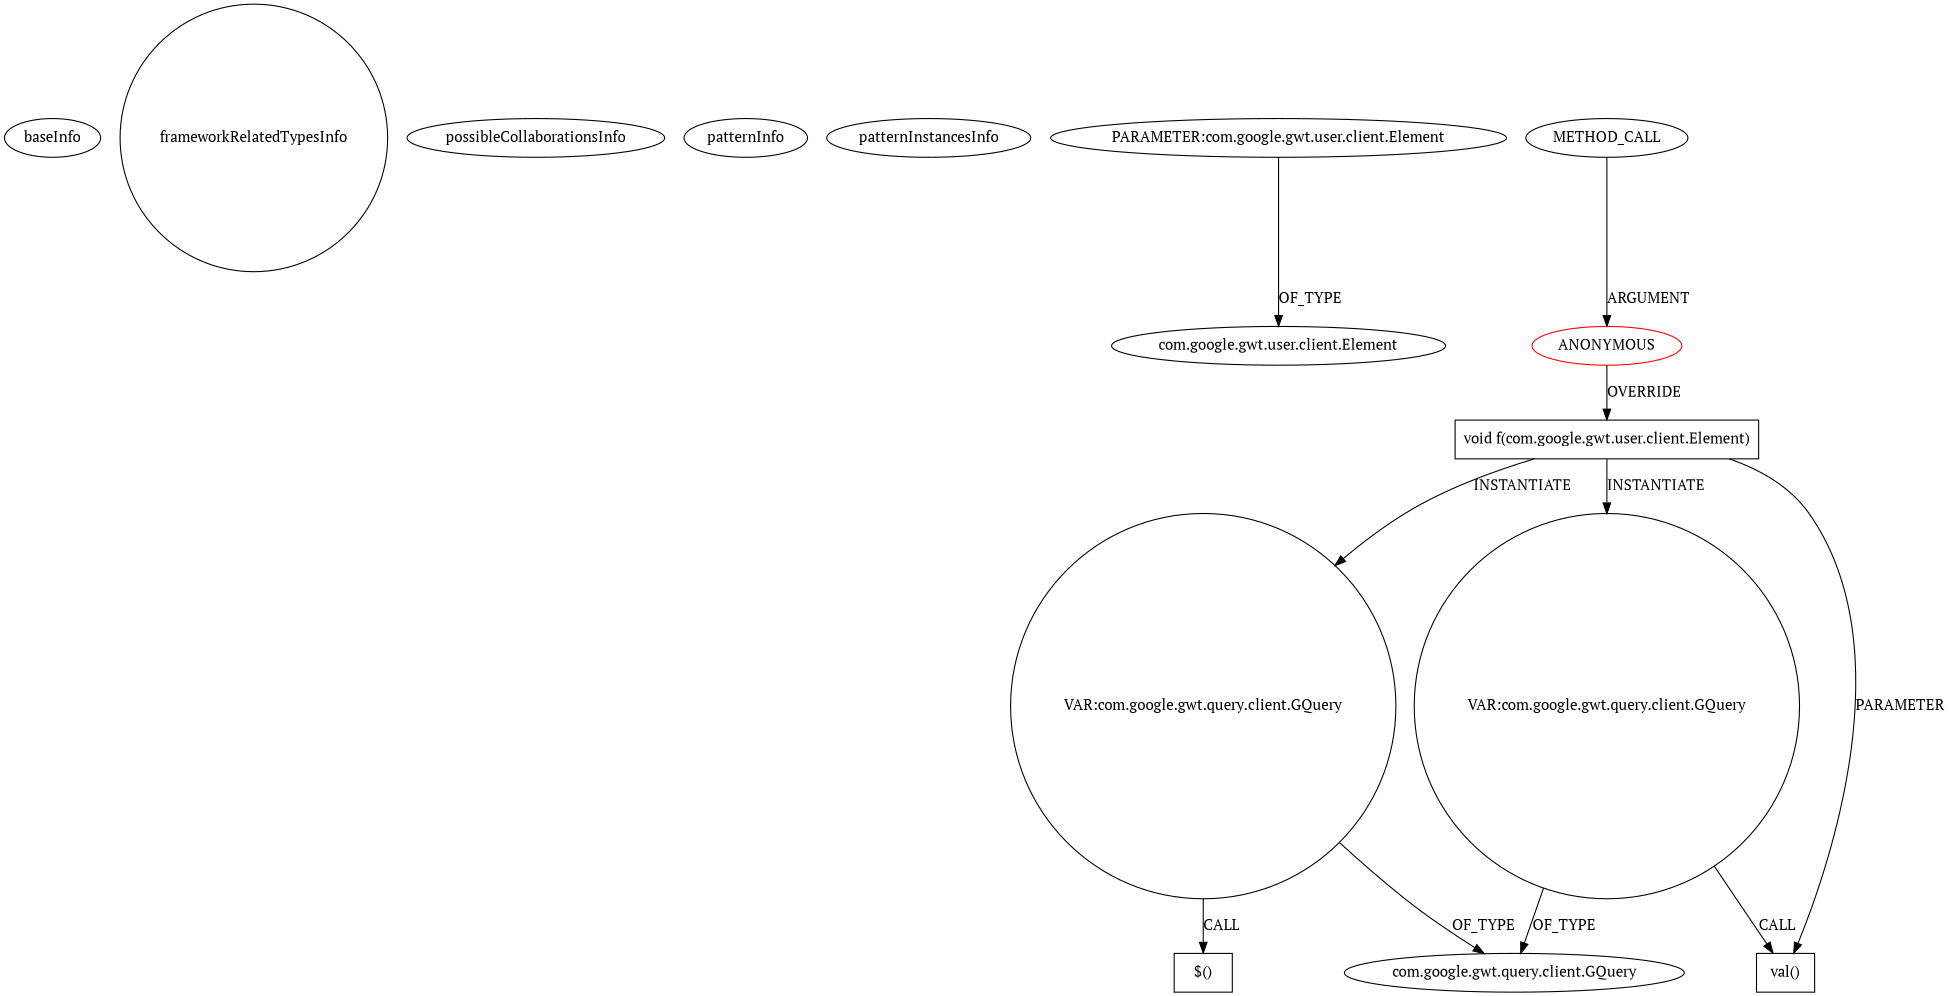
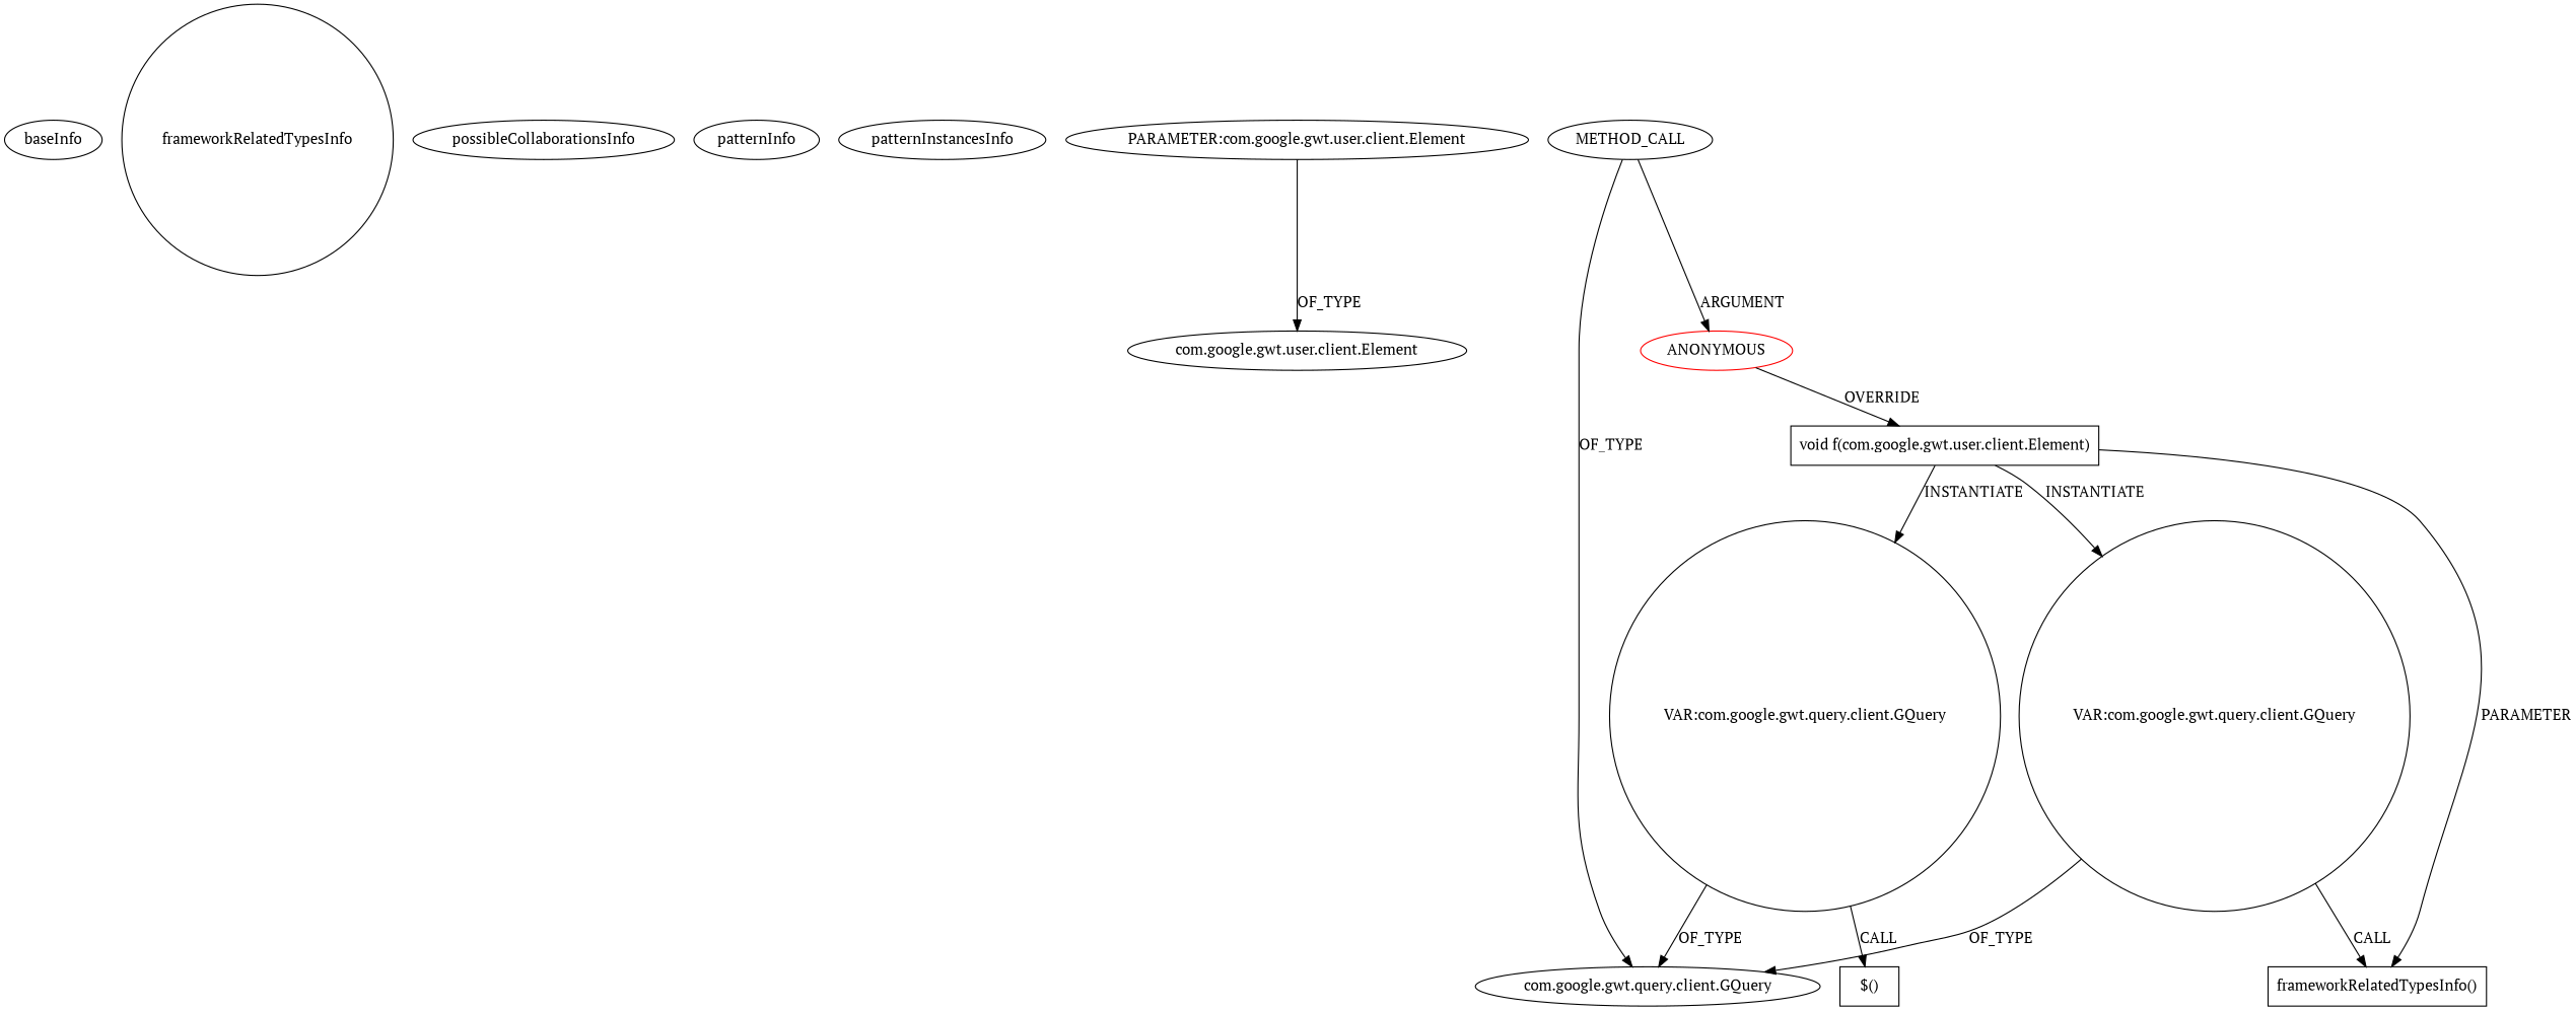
  digraph {
    fontname="PT Serif"
    node [fontname="PT Serif" isFrameworkType=false]
    edge [fontname="PT Serif"]
    baseInfo [category=pattern graphId=1321 isAnonymous=true possibleRelation=false isFrameworkType=""]
    frameworkRelatedTypesInfo [0="com.google.gwt.query.client.Function" shape=circle isFrameworkType=""]
    possibleCollaborationsInfo [isFrameworkType=""]
    patternInfo [frequency=4.0 patternRootClient=0 isFrameworkType=""]
    patternInstancesInfo [0="jDramaix-SlidingPuzzle~/jDramaix-SlidingPuzzle/SlidingPuzzle-master/src/be/dramaix/ai/slidingpuzzle/client/Puzzle.java~void bind()~3105" 1="jDramaix-SlidingPuzzle~/jDramaix-SlidingPuzzle/SlidingPuzzle-master/src/be/dramaix/ai/slidingpuzzle/client/ConfigPanel.java~void bind()~3111" isFrameworkType=""]
    n6 [label="PARAMETER:com.google.gwt.user.client.Element" vertexType=PARAMETER_DECLARATION]
    n7 [label="com.google.gwt.user.client.Element" vertexType=FRAMEWORK_CLASS_TYPE]
    n8 [label="void f(com.google.gwt.user.client.Element)" shape=box vertexType=OVERRIDING_METHOD_DECLARATION]
    n9 [label="VAR:com.google.gwt.query.client.GQuery" shape=circle vertexType=VARIABLE_EXPRESION]
    n10 [label="VAR:com.google.gwt.query.client.GQuery" shape=circle vertexType=VARIABLE_EXPRESION]
-   n11 [label="val()" shape=box vertexType=INSIDE_CALL]
+   n11 [label="frameworkRelatedTypesInfo()" shape=box vertexType=INSIDE_CALL]
    n12 [label="com.google.gwt.query.client.GQuery" vertexType=FRAMEWORK_CLASS_TYPE]
    n13 [label="$()" shape=box vertexType=INSIDE_CALL]
    n14 [color=red label=ANONYMOUS vertexType=ROOT_ANONYMOUS_DECLARATION]
    n15 [label=METHOD_CALL vertexType=OUTSIDE_CALL]
    n6 -> n7 [label=OF_TYPE]
    n8 -> n9 [label=INSTANTIATE]
    n8 -> n10 [label=INSTANTIATE]
    n8 -> n11 [label=PARAMETER]
    n9 -> n12 [label=OF_TYPE]
    n9 -> n13 [label=CALL]
    n10 -> n11 [label=CALL]
    n10 -> n12 [label=OF_TYPE]
    n14 -> n8 [label=OVERRIDE]
+   n15 -> n12 [label=OF_TYPE]
    n15 -> n14 [label=ARGUMENT]
  }
